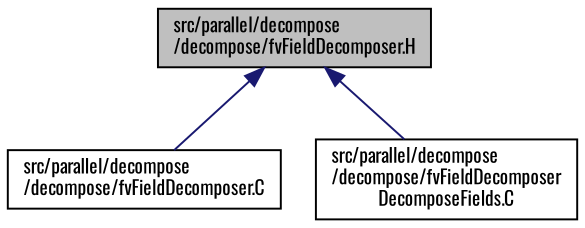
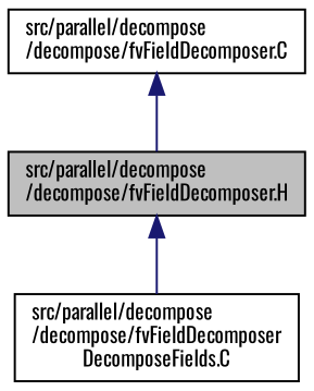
  digraph {
    fontname=Oswald
    node [color=black fontname=Oswald fontsize=10 shape=record]
    edge [color=midnightblue dir=back fontname=Oswald fontsize=10 labelfontname=FreeSans labelfontsize=10 style=solid]
    n1 [fillcolor=grey75 fontcolor=black height=0.2 label="src/parallel/decompose\l/decompose/fvFieldDecomposer.H" style=filled width=0.4]
    n2 [height=0.2 label="src/parallel/decompose\l/decompose/fvFieldDecomposer.C" width=0.4]
    n3 [height=0.2 label="src/parallel/decompose\l/decompose/fvFieldDecomposer\lDecomposeFields.C" width=0.4]
-   n1 -> n2
+   n2 -> n1
    n1 -> n3
  }
